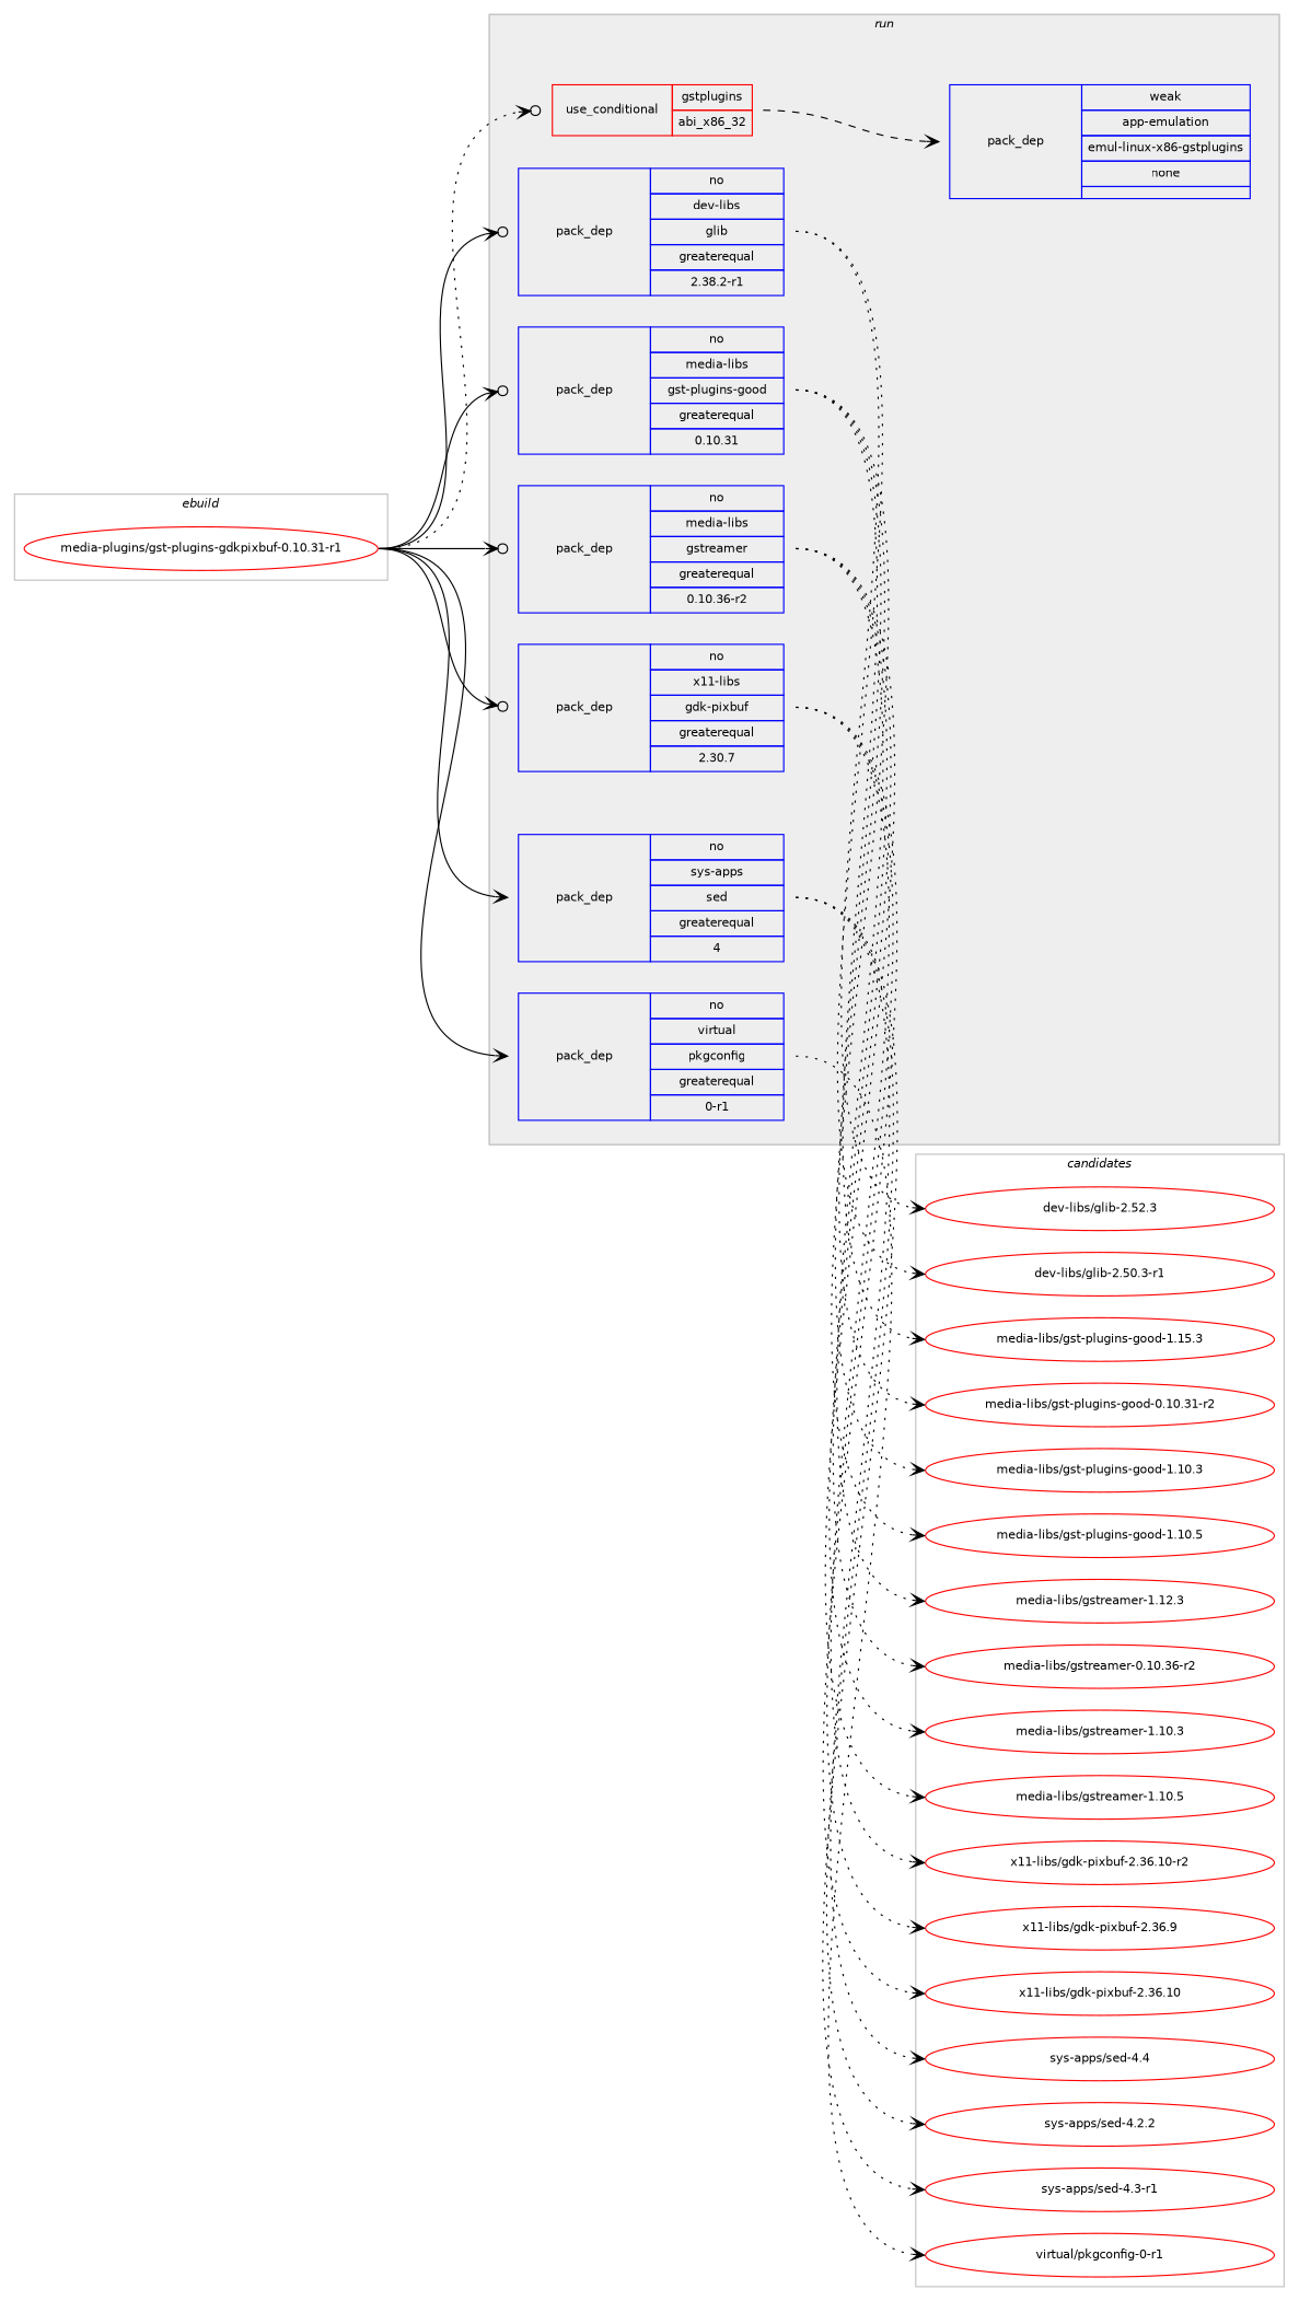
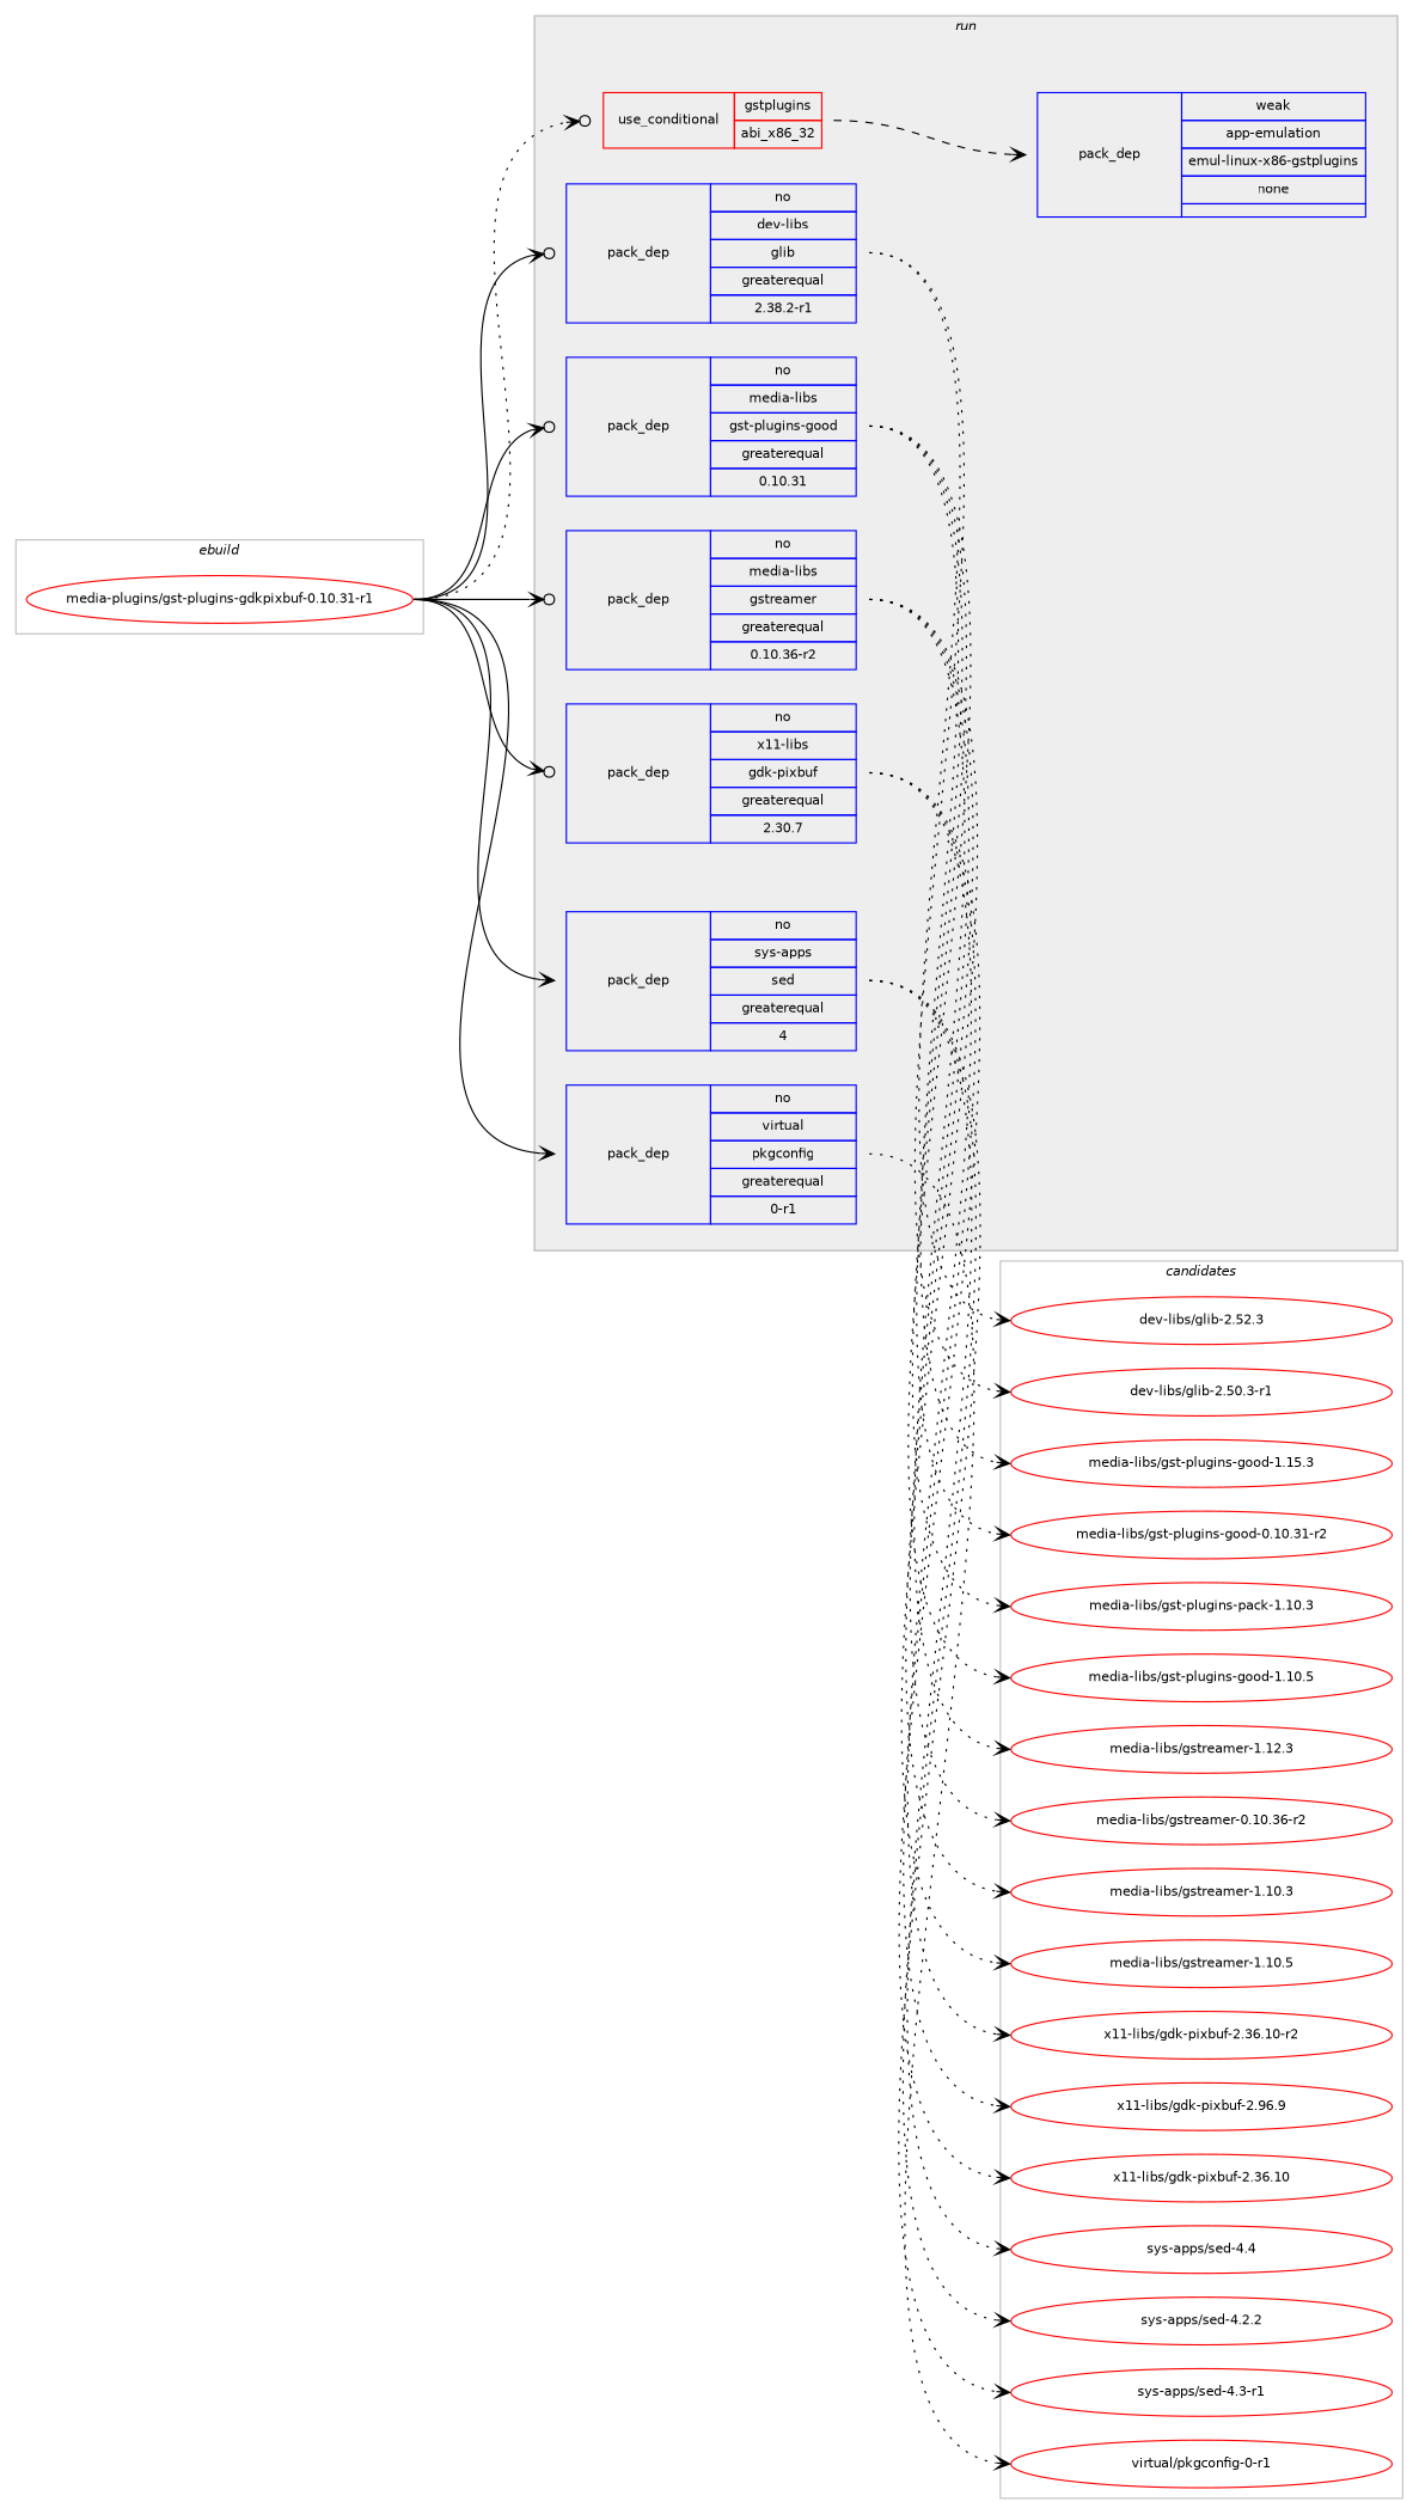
  digraph {
    compound=true
    concentrate=true
    fontname=Helvetica
    fontsize=10
    newrank=true
    rankdir=LR
    ranksep=1.5
    node [color=red fontname=Helvetica fontsize=10]
    edge [arrowhead=vee headport=w style=dotted tailport=e weight=100]
    n1 [label="media-plugins/gst-plugins-gdkpixbuf-0.10.31-r1" width=4]
    n2 [color=blue label=<<TABLE BORDER="0" CELLBORDER="1" CELLSPACING="0" CELLPADDING="4" WIDTH="220"><TR><TD ROWSPAN="6" CELLPADDING="30">pack_dep</TD></TR><TR><TD WIDTH="110">no</TD></TR><TR><TD>sys-apps</TD></TR><TR><TD>sed</TD></TR><TR><TD>greaterequal</TD></TR><TR><TD>4</TD></TR></TABLE>> shape=none]
    n3 [color=blue label=<<TABLE BORDER="0" CELLBORDER="1" CELLSPACING="0" CELLPADDING="4" WIDTH="220"><TR><TD ROWSPAN="6" CELLPADDING="30">pack_dep</TD></TR><TR><TD WIDTH="110">no</TD></TR><TR><TD>virtual</TD></TR><TR><TD>pkgconfig</TD></TR><TR><TD>greaterequal</TD></TR><TR><TD>0-r1</TD></TR></TABLE>> shape=none]
    n4 [color=blue label=<<TABLE BORDER="0" CELLBORDER="1" CELLSPACING="0" CELLPADDING="4" WIDTH="220"><TR><TD ROWSPAN="6" CELLPADDING="30">pack_dep</TD></TR><TR><TD WIDTH="110">weak</TD></TR><TR><TD>app-emulation</TD></TR><TR><TD>emul-linux-x86-gstplugins</TD></TR><TR><TD>none</TD></TR><TR><TD></TD></TR></TABLE>> shape=none]
    n5 [label=<<TABLE BORDER="0" CELLBORDER="1" CELLSPACING="0" CELLPADDING="4"><TR><TD ROWSPAN="3" CELLPADDING="10">use_conditional</TD></TR><TR><TD>gstplugins</TD></TR><TR><TD>abi_x86_32</TD></TR></TABLE>> shape=none]
    n6 [color=blue label=<<TABLE BORDER="0" CELLBORDER="1" CELLSPACING="0" CELLPADDING="4" WIDTH="220"><TR><TD ROWSPAN="6" CELLPADDING="30">pack_dep</TD></TR><TR><TD WIDTH="110">no</TD></TR><TR><TD>dev-libs</TD></TR><TR><TD>glib</TD></TR><TR><TD>greaterequal</TD></TR><TR><TD>2.38.2-r1</TD></TR></TABLE>> shape=none]
    n7 [color=blue label=<<TABLE BORDER="0" CELLBORDER="1" CELLSPACING="0" CELLPADDING="4" WIDTH="220"><TR><TD ROWSPAN="6" CELLPADDING="30">pack_dep</TD></TR><TR><TD WIDTH="110">no</TD></TR><TR><TD>media-libs</TD></TR><TR><TD>gst-plugins-good</TD></TR><TR><TD>greaterequal</TD></TR><TR><TD>0.10.31</TD></TR></TABLE>> shape=none]
    n8 [color=blue label=<<TABLE BORDER="0" CELLBORDER="1" CELLSPACING="0" CELLPADDING="4" WIDTH="220"><TR><TD ROWSPAN="6" CELLPADDING="30">pack_dep</TD></TR><TR><TD WIDTH="110">no</TD></TR><TR><TD>media-libs</TD></TR><TR><TD>gstreamer</TD></TR><TR><TD>greaterequal</TD></TR><TR><TD>0.10.36-r2</TD></TR></TABLE>> shape=none]
    n9 [color=blue label=<<TABLE BORDER="0" CELLBORDER="1" CELLSPACING="0" CELLPADDING="4" WIDTH="220"><TR><TD ROWSPAN="6" CELLPADDING="30">pack_dep</TD></TR><TR><TD WIDTH="110">no</TD></TR><TR><TD>x11-libs</TD></TR><TR><TD>gdk-pixbuf</TD></TR><TR><TD>greaterequal</TD></TR><TR><TD>2.30.7</TD></TR></TABLE>> shape=none]
    n10 [label="sys-apps/sed-4.2.2" width=4]
    n11 [label="sys-apps/sed-4.3-r1" width=4]
    n12 [label="sys-apps/sed-4.4" width=4]
    n13 [label="virtual/pkgconfig-0-r1" width=4]
    n14 [label="dev-libs/glib-2.50.3-r1" width=4]
    n15 [label="dev-libs/glib-2.52.3" width=4]
    n16 [label="media-libs/gst-plugins-good-0.10.31-r2" width=4]
-   n17 [label="media-libs/gst-plugins-good-1.10.3" width=4]
+   n17 [label="media-libs/gst-plugins-pack-1.10.3" width=4]
    n18 [label="media-libs/gst-plugins-good-1.10.5" width=4]
    n19 [label="media-libs/gst-plugins-good-1.15.3" width=4]
    n20 [label="media-libs/gstreamer-0.10.36-r2" width=4]
    n21 [label="media-libs/gstreamer-1.10.3" width=4]
    n22 [label="media-libs/gstreamer-1.10.5" width=4]
    n23 [label="media-libs/gstreamer-1.12.3" width=4]
    n24 [label="x11-libs/gdk-pixbuf-2.36.10" width=4]
    n25 [label="x11-libs/gdk-pixbuf-2.36.10-r2" width=4]
-   n26 [label="x11-libs/gdk-pixbuf-2.36.9" width=4]
+   n26 [label="x11-libs/gdk-pixbuf-2.96.9" width=4]
    subgraph cluster_1 {
      color=gray
      label=<<i>ebuild</i>>
      rank=same
      n1
    }
    subgraph cluster_2 {
      color=gray
      label=<<i>dependencies</i>>
      subgraph cluster_3 {
        color=gray
        fillcolor="#eeeeee"
        label=<<i>compile</i>>
        style=filled
        subgraph sub_4 {
          color=gray
          fillcolor="#eeeeee"
          label=<<i>compile</i>>
          style=filled
          n2
        }
        subgraph sub_5 {
          color=gray
          fillcolor="#eeeeee"
          label=<<i>compile</i>>
          style=filled
          n3
        }
      }
      subgraph cluster_6 {
        color=gray
        fillcolor="#eeeeee"
        label=<<i>compile and run</i>>
        style=filled
        subgraph sub_7 {
          color=gray
          fillcolor="#eeeeee"
          label=<<i>compile and run</i>>
          style=filled
          n5
          subgraph sub_8 {
            color=gray
            fillcolor="#eeeeee"
            label=<<i>compile and run</i>>
            style=filled
            n4
          }
        }
        subgraph sub_9 {
          color=gray
          fillcolor="#eeeeee"
          label=<<i>compile and run</i>>
          style=filled
          n6
        }
        subgraph sub_10 {
          color=gray
          fillcolor="#eeeeee"
          label=<<i>compile and run</i>>
          style=filled
          n7
        }
        subgraph sub_11 {
          color=gray
          fillcolor="#eeeeee"
          label=<<i>compile and run</i>>
          style=filled
          n8
        }
        subgraph sub_12 {
          color=gray
          fillcolor="#eeeeee"
          label=<<i>compile and run</i>>
          style=filled
          n9
        }
      }
      subgraph cluster_13 {
        color=gray
        fillcolor="#eeeeee"
        label=<<i>run</i>>
        style=filled
      }
    }
    subgraph cluster_14 {
      color=gray
      label=<<i>candidates</i>>
      rank=same
      subgraph sub_15 {
        color=black
        label=<<i>candidates</i>>
        nodesep=1
        rank=same
        n10
        n11
        n12
      }
      subgraph sub_16 {
        color=black
        label=<<i>candidates</i>>
        nodesep=1
        rank=same
        n13
      }
      subgraph sub_17 {
        color=black
        label=<<i>candidates</i>>
        nodesep=1
        rank=same
      }
      subgraph sub_18 {
        color=black
        label=<<i>candidates</i>>
        nodesep=1
        rank=same
        n14
        n15
      }
      subgraph sub_19 {
        color=black
        label=<<i>candidates</i>>
        nodesep=1
        rank=same
        n16
        n17
        n18
        n19
      }
      subgraph sub_20 {
        color=black
        label=<<i>candidates</i>>
        nodesep=1
        rank=same
        n20
        n21
        n22
        n23
      }
      subgraph sub_21 {
        color=black
        label=<<i>candidates</i>>
        nodesep=1
        rank=same
        n24
        n25
        n26
      }
    }
    n1 -> n2 [style=solid weight=20]
    n1 -> n3 [style=solid weight=20]
    n1 -> n5 [arrowhead=odotvee weight=20]
    n1 -> n6 [arrowhead=odotvee style=solid weight=20]
    n1 -> n7 [arrowhead=odotvee style=solid weight=20]
    n1 -> n8 [arrowhead=odotvee style=solid weight=20]
    n1 -> n9 [arrowhead=odotvee style=solid weight=20]
    n2 -> n10
    n2 -> n11
    n2 -> n12
    n3 -> n13
    n5 -> n4 [style=dashed weight=20]
    n6 -> n14
    n6 -> n15
    n7 -> n16
    n7 -> n17
    n7 -> n18
    n7 -> n19
    n8 -> n20
    n8 -> n21
    n8 -> n22
    n8 -> n23
    n9 -> n24
    n9 -> n25
    n9 -> n26
  }
